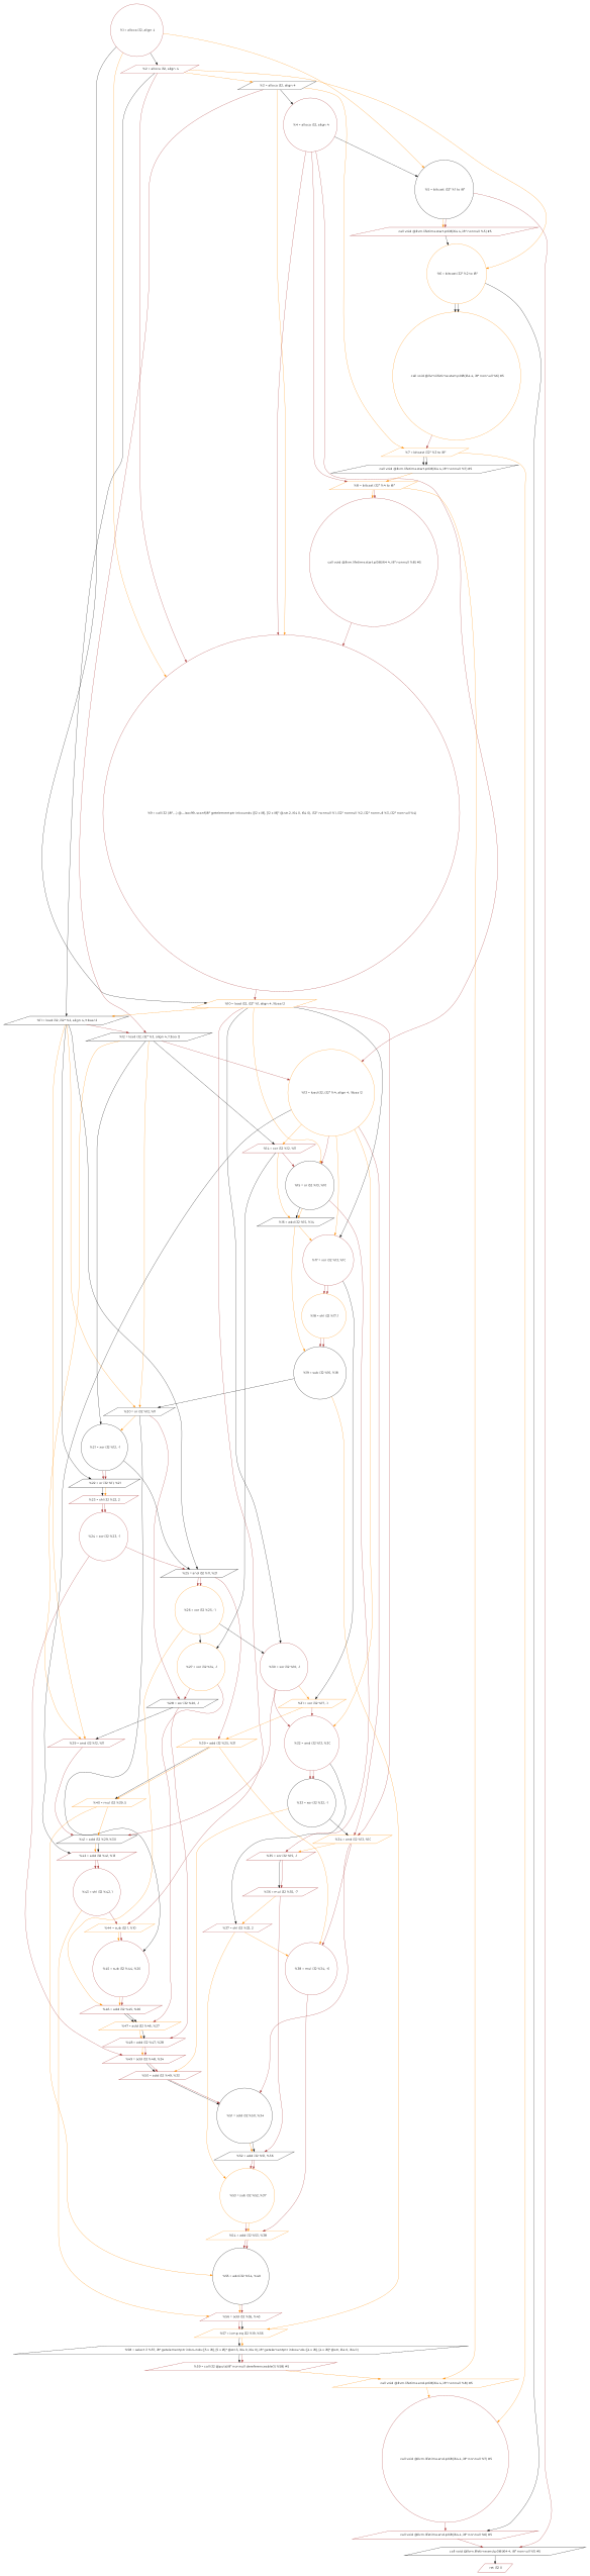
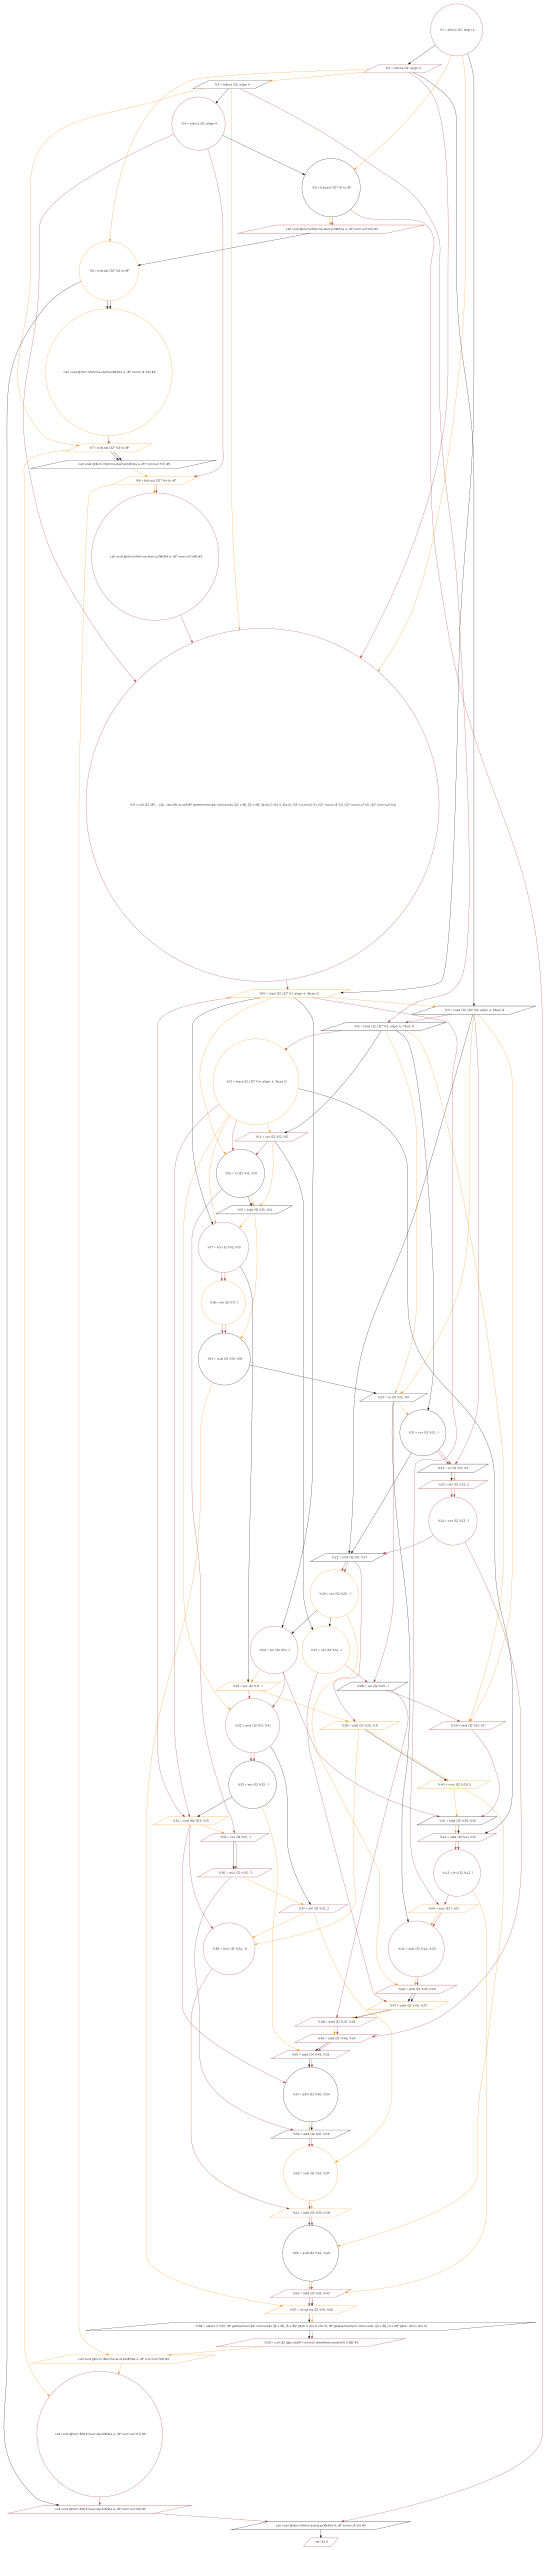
  digraph {
    fontname=Montserrat
    node [color=brown fontname=Montserrat shape=parallelogram]
    edge [color=brown fontname=Montserrat]
    n1 [label="  %1 = alloca i32, align 4" shape=circle]
    n2 [label="  %2 = alloca i32, align 4"]
    n3 [color=black label="  %5 = bitcast i32* %1 to i8*" shape=circle]
    n4 [label="  %9 = call i32 (i8*, ...) @__isoc99_scanf(i8* getelementptr inbounds ([12 x i8], [12 x i8]* @.str.2, i64 0, i64 0), i32* nonnull %1, i32* nonnull %2, i32* nonnull %3, i32* nonnull %4)" shape=circle]
    n5 [color=darkorange label="  %10 = load i32, i32* %1, align 4, !tbaa !2"]
    n6 [color=black label="  %3 = alloca i32, align 4"]
    n7 [color=darkorange label="  %6 = bitcast i32* %2 to i8*" shape=circle]
    n8 [color=black label="  %11 = load i32, i32* %2, align 4, !tbaa !2"]
    n9 [label="  call void @llvm.lifetime.start.p0i8(i64 4, i8* nonnull %5) #5"]
    n10 [color=black label="call void @llvm.lifetime.end.p0i8(i64 4, i8* nonnull %1) #5"]
    n11 [color=black label="  %15 = or i32 %13, %10" shape=circle]
    n12 [label="  %17 = xor i32 %13, %10" shape=circle]
    n13 [label="  %30 = xor i32 %10, -1" shape=circle]
-   n14 [color=darkorange label="  %34 = and i32 %13, %10"]
+   n14 [color=darkorange label="%34 = and i82 %13, %10"]
    n15 [color=darkorange label="  %44 = sub i32 1, %10"]
    n16 [label="  %4 = alloca i32, align 4" shape=circle]
    n17 [color=darkorange label="  %7 = bitcast i32* %3 to i8*"]
    n18 [color=black label="  %12 = load i32, i32* %3, align 4, !tbaa !2"]
    n19 [color=darkorange label="  call void @llvm.lifetime.start.p0i8(i64 4, i8* nonnull %6) #5" shape=circle]
    n20 [label="  call void @llvm.lifetime.end.p0i8(i64 4, i8* nonnull %6) #5"]
-   n21 [color=black label="  %20 = or i32 %12, %11"]
+   n21 [color=black label="%20 = or i37 %12, %11"]
    n22 [color=black label="  %22 = or i32 %11, %21"]
    n23 [color=black label="  %25 = and i32 %11, %21"]
    n24 [label="  %29 = and i32 %12, %11"]
    n25 [color=darkorange label="  %8 = bitcast i32* %4 to i8*"]
    n26 [color=darkorange label="  %13 = load i32, i32* %4, align 4, !tbaa !2" shape=circle]
    n27 [color=black label="  call void @llvm.lifetime.start.p0i8(i64 4, i8* nonnull %7) #5"]
    n28 [label="  call void @llvm.lifetime.end.p0i8(i64 4, i8* nonnull %7) #5" shape=circle]
    n29 [label="  %14 = xor i32 %12, %11"]
    n30 [color=black label="  %21 = xor i32 %12, -1" shape=circle]
    n31 [label="  call void @llvm.lifetime.start.p0i8(i64 4, i8* nonnull %8) #5" shape=circle]
    n32 [color=darkorange label="  call void @llvm.lifetime.end.p0i8(i64 4, i8* nonnull %8) #5"]
    n33 [label="  %32 = and i32 %13, %30" shape=circle]
    n34 [label="  %42 = add i32 %41, %13"]
    n35 [label="  ret i32 0"]
    n36 [color=black label="  %16 = add i32 %15, %14"]
    n37 [label="  %35 = xor i32 %15, -1"]
    n38 [color=darkorange label="  %18 = shl i32 %17, 1" shape=circle]
-   n39 [color=darkorange label="  %31 = xor i32 %17, -1"]
+   n39 [color=darkorange label="%33 = xor i32 %17, -1"]
    n40 [color=black label="  %41 = add i32 %29, %30"]
    n41 [label="  %38 = mul i32 %34, -6" shape=circle]
    n42 [color=black label="  %51 = add i32 %50, %34" shape=circle]
    n43 [label="  %45 = sub i32 %44, %20" shape=circle]
    n44 [color=darkorange label="  %27 = xor i32 %14, -1" shape=circle]
    n45 [color=black label="  %28 = xor i32 %20, -1"]
    n46 [label="  %23 = shl i32 %22, 2"]
    n47 [color=darkorange label="  %26 = xor i32 %25, -1" shape=circle]
    n48 [color=darkorange label="  %39 = add i32 %25, %31"]
    n49 [color=black label="  %33 = xor i32 %32, -1" shape=circle]
    n50 [label="  %37 = shl i32 %32, 2"]
    n51 [label="  %43 = shl i32 %42, 1" shape=circle]
    n52 [color=black label="  %19 = sub i32 %16, %18" shape=circle]
    n53 [color=darkorange label="  %47 = add i32 %46, %27"]
    n54 [label="  %36 = mul i32 %35, -7"]
    n55 [color=darkorange label="  %57 = icmp eq i32 %19, %56"]
    n56 [color=black label="  %58 = select i1 %57, i8* getelementptr inbounds ([5 x i8], [5 x i8]* @str.3, i64 0, i64 0), i8* getelementptr inbounds ([4 x i8], [4 x i8]* @str, i64 0, i64 0)"]
    n57 [label="  %48 = add i32 %47, %28"]
    n58 [label="  %46 = add i32 %45, %26"]
    n59 [label="  %24 = xor i32 %23, -1" shape=circle]
    n60 [label="  %49 = add i32 %48, %24"]
-   n61 [label="  %50 = add i32 %49, %33"]
+   n61 [label="%50 = add i34 %49, %33"]
    n62 [color=darkorange label="  %40 = mul i32 %39, 5"]
    n63 [color=darkorange label="  %53 = sub i32 %52, %37" shape=circle]
    n64 [color=darkorange label="  %54 = add i32 %53, %38"]
    n65 [color=black label="  %52 = add i32 %51, %36"]
    n66 [color=black label="  %55 = add i32 %54, %40" shape=circle]
    n67 [label="  %56 = add i32 %55, %43"]
    n68 [label="  %59 = call i32 @puts(i8* nonnull dereferenceable(1) %58) #5"]
    n1 -> n2 [color=black]
    n1 -> n3 [color=darkorange]
    n1 -> n4 [color=darkorange]
    n1 -> n5 [color=black]
    n2 -> n4
    n2 -> n6 [color=darkorange]
    n2 -> n7 [color=darkorange]
    n2 -> n8 [color=black]
    n3 -> n9 [color=darkorange]
    n3 -> n9
    n3 -> n10
    n4 -> n5
    n5 -> n8 [color=darkorange]
    n5 -> n11 [color=darkorange]
    n5 -> n12 [color=black]
    n5 -> n13 [color=black]
    n5 -> n14
    n5 -> n15
    n6 -> n4 [color=darkorange]
    n6 -> n16 [color=black]
    n6 -> n17 [color=darkorange]
    n6 -> n18
    n7 -> n19 [color=black]
    n7 -> n19 [color=black]
    n7 -> n20 [color=black]
    n8 -> n18
    n8 -> n21 [color=darkorange]
-   n8 -> n22 [color=black]
+   n8 -> n22
    n8 -> n23 [color=black]
    n8 -> n24 [color=darkorange]
    n9 -> n7 [color=black]
    n10 -> n35 [color=black]
    n11 -> n36 [color=black]
    n11 -> n36 [color=darkorange]
    n11 -> n37
    n12 -> n38
    n12 -> n38
    n12 -> n39 [color=black]
    n13 -> n33
    n13 -> n39 [color=darkorange]
    n13 -> n40
    n14 -> n37 [color=darkorange]
    n14 -> n41
    n14 -> n42
    n15 -> n43 [color=darkorange]
    n15 -> n43
    n16 -> n3 [color=black]
    n16 -> n4
    n16 -> n25
-   n16 -> n26
    n17 -> n27 [color=black]
    n17 -> n27 [color=black]
    n17 -> n28 [color=darkorange]
    n18 -> n21 [color=darkorange]
    n18 -> n24 [color=darkorange]
    n18 -> n26
    n18 -> n29 [color=black]
    n18 -> n30 [color=black]
    n19 -> n17
    n20 -> n10
    n21 -> n30 [color=darkorange]
    n21 -> n43 [color=black]
    n21 -> n45
    n22 -> n46 [color=black]
    n22 -> n46 [color=darkorange]
    n23 -> n47
    n23 -> n47
    n23 -> n48
    n24 -> n40
    n25 -> n31 [color=darkorange]
    n25 -> n31
    n25 -> n32 [color=darkorange]
    n26 -> n11
    n26 -> n12 [color=darkorange]
    n26 -> n14
    n26 -> n29 [color=darkorange]
    n26 -> n33 [color=darkorange]
    n26 -> n34 [color=black]
    n27 -> n25 [color=darkorange]
    n28 -> n20
    n29 -> n11
    n29 -> n36 [color=darkorange]
    n29 -> n44 [color=black]
    n30 -> n22
    n30 -> n22
    n30 -> n23 [color=black]
    n31 -> n4
    n32 -> n28 [color=darkorange]
    n33 -> n49
    n33 -> n49
    n33 -> n50 [color=black]
    n34 -> n51
    n34 -> n51
    n36 -> n12 [color=darkorange]
    n36 -> n52 [color=darkorange]
    n37 -> n54 [color=black]
    n37 -> n54
    n38 -> n52
    n38 -> n52
    n39 -> n33
    n39 -> n48 [color=darkorange]
    n40 -> n34 [color=darkorange]
    n40 -> n34 [color=black]
    n41 -> n64
    n42 -> n65 [color=darkorange]
    n42 -> n65 [color=black]
    n43 -> n58 [color=darkorange]
    n43 -> n58
    n44 -> n45
    n44 -> n53
-   n45 -> n24 [color=black]
+   n45 -> n24
    n45 -> n57
    n46 -> n59
    n46 -> n59
    n47 -> n13 [color=black]
    n47 -> n44 [color=black]
    n47 -> n58 [color=darkorange]
    n48 -> n41 [color=darkorange]
    n48 -> n62 [color=black]
    n48 -> n62 [color=darkorange]
    n49 -> n14 [color=black]
    n49 -> n61 [color=darkorange]
    n50 -> n41 [color=darkorange]
    n50 -> n63 [color=darkorange]
    n51 -> n15
    n51 -> n67 [color=darkorange]
    n52 -> n21 [color=black]
    n52 -> n55 [color=darkorange]
    n53 -> n57 [color=darkorange]
    n53 -> n57 [color=black]
    n54 -> n50 [color=darkorange]
    n54 -> n65
    n55 -> n56 [color=black]
    n55 -> n56 [color=darkorange]
    n56 -> n68 [color=black]
    n56 -> n68
    n57 -> n60 [color=darkorange]
    n57 -> n60
    n58 -> n53 [color=black]
    n58 -> n53 [color=black]
    n59 -> n23
    n59 -> n60
    n60 -> n61 [color=black]
    n60 -> n61
    n61 -> n42 [color=black]
    n61 -> n42
    n62 -> n40 [color=darkorange]
    n62 -> n66 [color=darkorange]
    n63 -> n64
    n63 -> n64 [color=darkorange]
    n64 -> n66
    n64 -> n66
    n65 -> n63
    n65 -> n63
    n66 -> n67 [color=darkorange]
    n66 -> n67
    n67 -> n55
    n67 -> n55 [color=black]
    n68 -> n32 [color=darkorange]
  }
